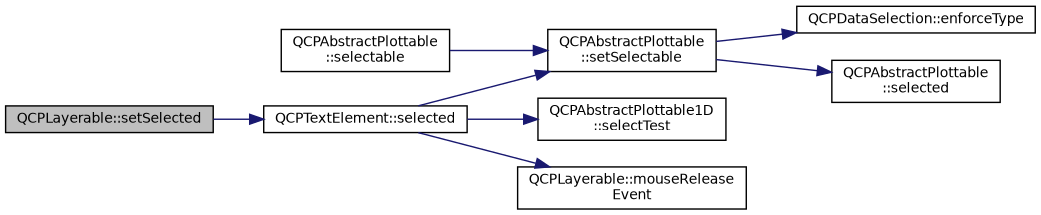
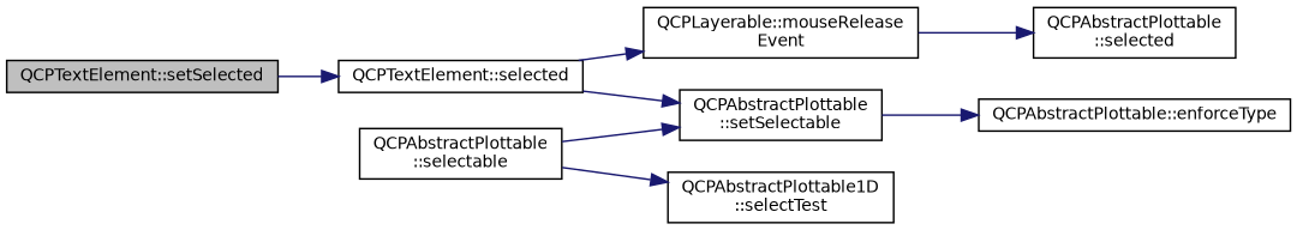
  digraph {
    rankdir=LR
    node [color=black fillcolor=white fontname=Helvetica fontsize=10 shape=record style=filled]
    edge [color=midnightblue fontname=Helvetica fontsize=10 labelfontname=Helvetica labelfontsize=10 style=solid]
-   n1 [fillcolor=grey75 fontcolor=black height=0.2 label="QCPLayerable::setSelected" width=0.4]
+   n1 [fillcolor=grey75 fontcolor=black height=0.2 label="QCPTextElement::setSelected" width=0.4]
    n2 [height=0.2 label="QCPTextElement::selected" width=0.4]
    n3 [height=0.2 label="QCPAbstractPlottable\l::setSelectable" width=0.4]
    n4 [height=0.2 label="QCPAbstractPlottable1D\l::selectTest" width=0.4]
    n5 [height=0.2 label="QCPLayerable::mouseRelease\lEvent" width=0.4]
-   n6 [height=0.2 label="QCPDataSelection::enforceType" width=0.4]
+   n6 [height=0.2 label="QCPAbstractPlottable::enforceType" width=0.4]
    n7 [height=0.2 label="QCPAbstractPlottable\l::selected" width=0.4]
    n8 [height=0.2 label="QCPAbstractPlottable\l::selectable" width=0.4]
    n1 -> n2
    n2 -> n3
-   n2 -> n4
+   n8 -> n4
    n2 -> n5
    n3 -> n6
-   n3 -> n7
+   n5 -> n7
    n8 -> n3
  }
